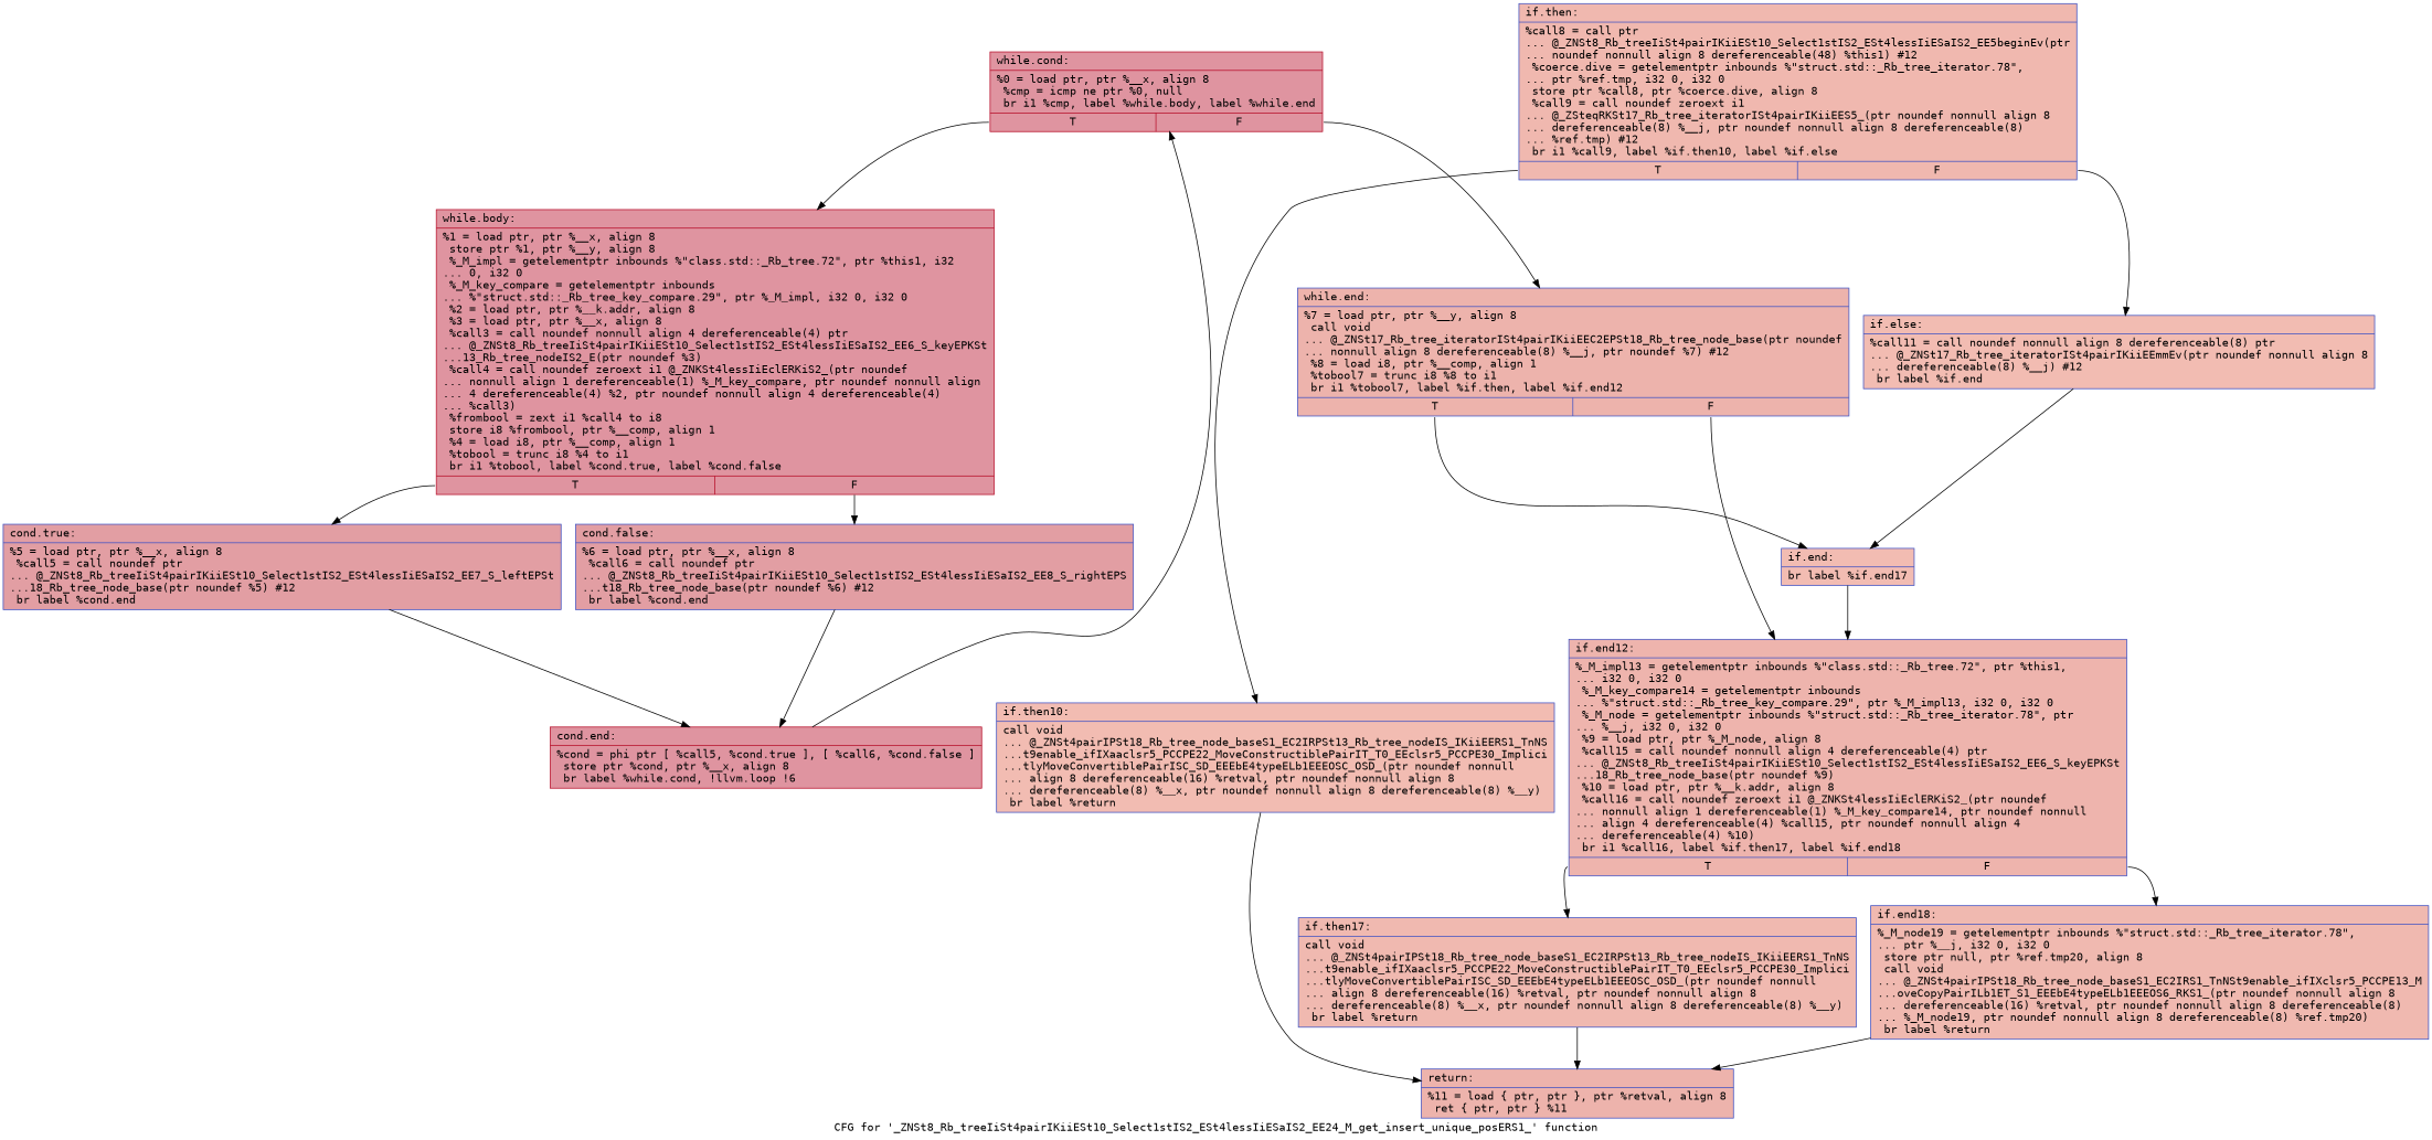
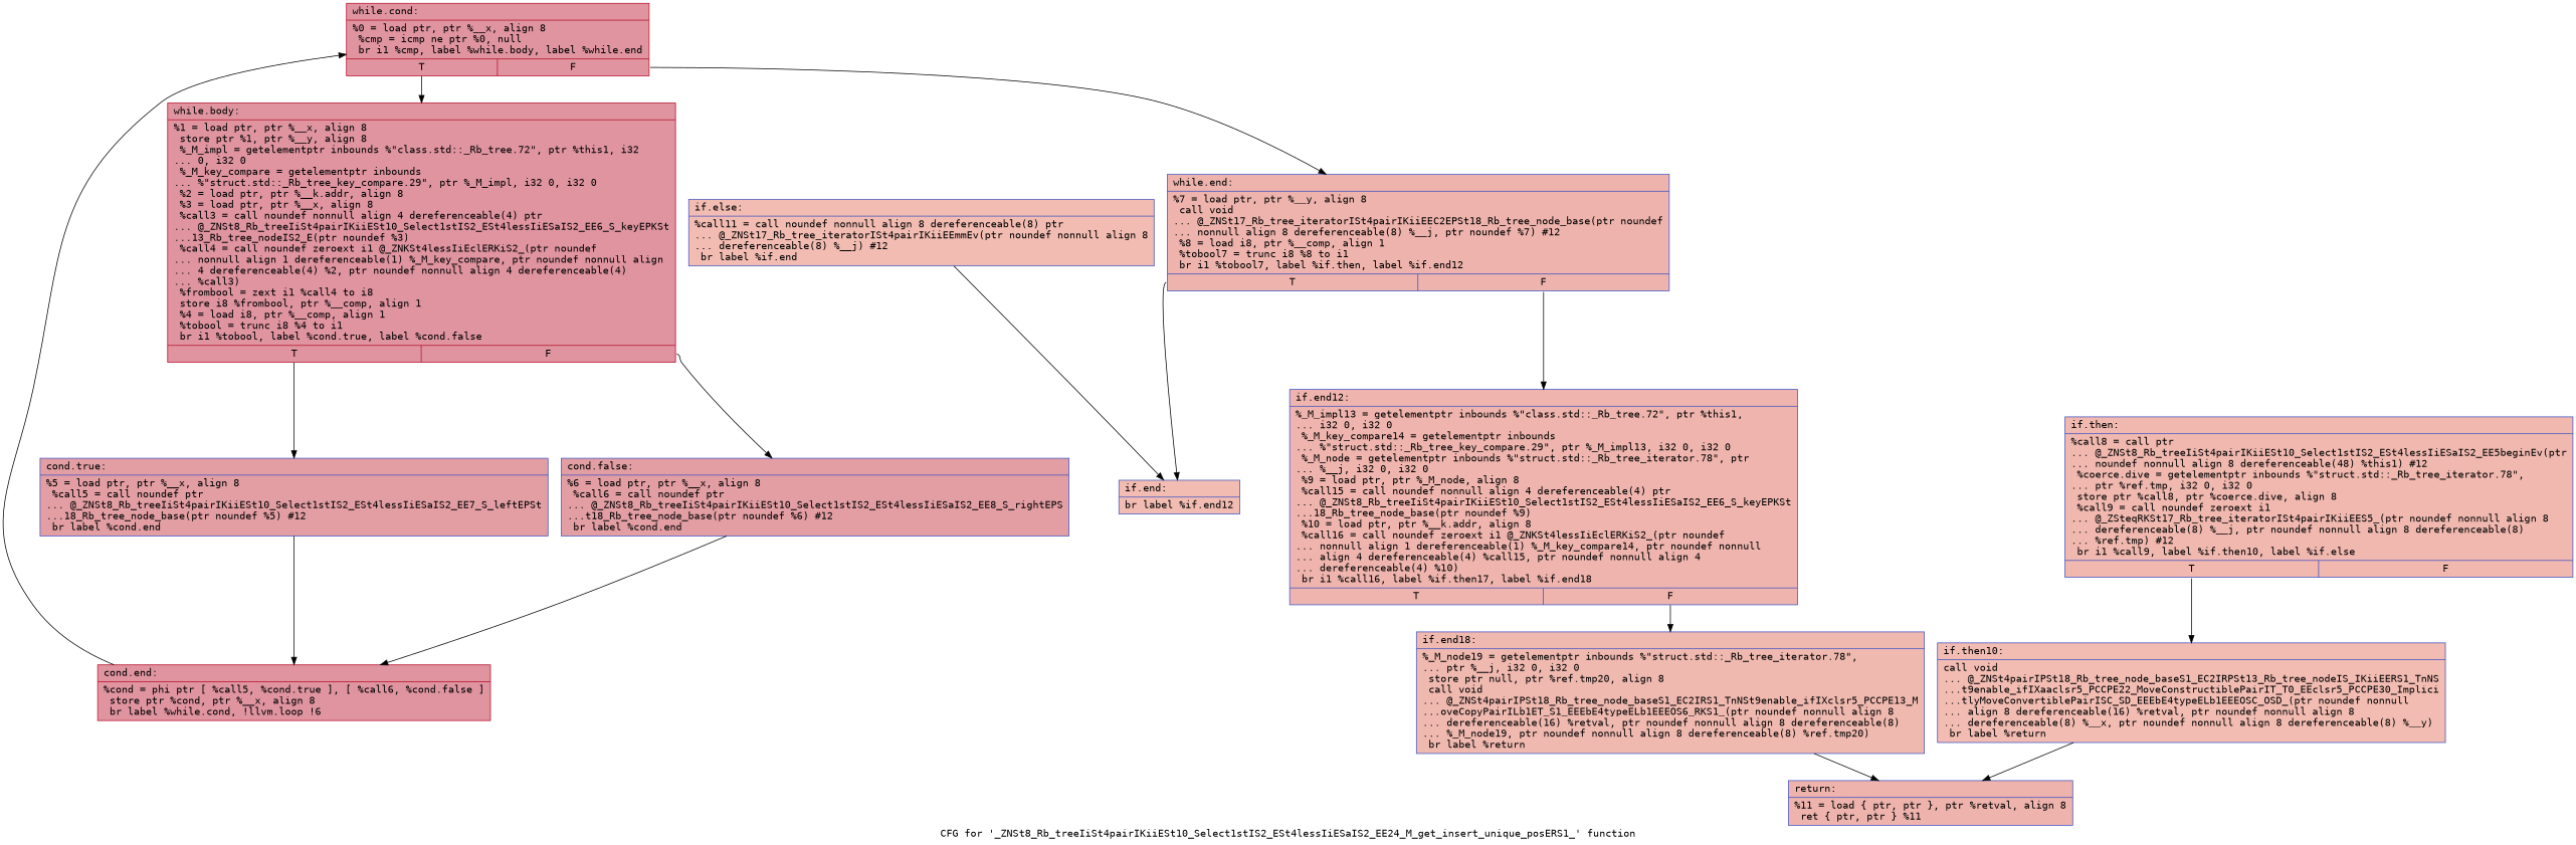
  digraph {
    fontname="DejaVu Sans Mono"
    label="CFG for '_ZNSt8_Rb_treeIiSt4pairIKiiESt10_Select1stIS2_ESt4lessIiESaIS2_EE24_M_get_insert_unique_posERS1_' function"
    node [color="#3d50c3ff" fillcolor="#b70d2870" fontname="DejaVu Sans Mono" shape=record style=filled]
    edge [fontname="DejaVu Sans Mono"]
    n1 [color="#b70d28ff" label="{while.cond:\l|  %0 = load ptr, ptr %__x, align 8\l  %cmp = icmp ne ptr %0, null\l  br i1 %cmp, label %while.body, label %while.end\l|{<s0>T|<s1>F}}"]
    n2 [color="#b70d28ff" label="{while.body:\l|  %1 = load ptr, ptr %__x, align 8\l  store ptr %1, ptr %__y, align 8\l  %_M_impl = getelementptr inbounds %\"class.std::_Rb_tree.72\", ptr %this1, i32\l... 0, i32 0\l  %_M_key_compare = getelementptr inbounds\l... %\"struct.std::_Rb_tree_key_compare.29\", ptr %_M_impl, i32 0, i32 0\l  %2 = load ptr, ptr %__k.addr, align 8\l  %3 = load ptr, ptr %__x, align 8\l  %call3 = call noundef nonnull align 4 dereferenceable(4) ptr\l... @_ZNSt8_Rb_treeIiSt4pairIKiiESt10_Select1stIS2_ESt4lessIiESaIS2_EE6_S_keyEPKSt\l...13_Rb_tree_nodeIS2_E(ptr noundef %3)\l  %call4 = call noundef zeroext i1 @_ZNKSt4lessIiEclERKiS2_(ptr noundef\l... nonnull align 1 dereferenceable(1) %_M_key_compare, ptr noundef nonnull align\l... 4 dereferenceable(4) %2, ptr noundef nonnull align 4 dereferenceable(4)\l... %call3)\l  %frombool = zext i1 %call4 to i8\l  store i8 %frombool, ptr %__comp, align 1\l  %4 = load i8, ptr %__comp, align 1\l  %tobool = trunc i8 %4 to i1\l  br i1 %tobool, label %cond.true, label %cond.false\l|{<s0>T|<s1>F}}"]
    n3 [fillcolor="#d6524470" label="{while.end:\l|  %7 = load ptr, ptr %__y, align 8\l  call void\l... @_ZNSt17_Rb_tree_iteratorISt4pairIKiiEEC2EPSt18_Rb_tree_node_base(ptr noundef\l... nonnull align 8 dereferenceable(8) %__j, ptr noundef %7) #12\l  %8 = load i8, ptr %__comp, align 1\l  %tobool7 = trunc i8 %8 to i1\l  br i1 %tobool7, label %if.then, label %if.end12\l|{<s0>T|<s1>F}}"]
    n4 [fillcolor="#be242e70" label="{cond.true:\l|  %5 = load ptr, ptr %__x, align 8\l  %call5 = call noundef ptr\l... @_ZNSt8_Rb_treeIiSt4pairIKiiESt10_Select1stIS2_ESt4lessIiESaIS2_EE7_S_leftEPSt\l...18_Rb_tree_node_base(ptr noundef %5) #12\l  br label %cond.end\l}"]
    n5 [fillcolor="#be242e70" label="{cond.false:\l|  %6 = load ptr, ptr %__x, align 8\l  %call6 = call noundef ptr\l... @_ZNSt8_Rb_treeIiSt4pairIKiiESt10_Select1stIS2_ESt4lessIiESaIS2_EE8_S_rightEPS\l...t18_Rb_tree_node_base(ptr noundef %6) #12\l  br label %cond.end\l}"]
    n6 [fillcolor="#d8564670" label="{if.end12:\l|  %_M_impl13 = getelementptr inbounds %\"class.std::_Rb_tree.72\", ptr %this1,\l... i32 0, i32 0\l  %_M_key_compare14 = getelementptr inbounds\l... %\"struct.std::_Rb_tree_key_compare.29\", ptr %_M_impl13, i32 0, i32 0\l  %_M_node = getelementptr inbounds %\"struct.std::_Rb_tree_iterator.78\", ptr\l... %__j, i32 0, i32 0\l  %9 = load ptr, ptr %_M_node, align 8\l  %call15 = call noundef nonnull align 4 dereferenceable(4) ptr\l... @_ZNSt8_Rb_treeIiSt4pairIKiiESt10_Select1stIS2_ESt4lessIiESaIS2_EE6_S_keyEPKSt\l...18_Rb_tree_node_base(ptr noundef %9)\l  %10 = load ptr, ptr %__k.addr, align 8\l  %call16 = call noundef zeroext i1 @_ZNKSt4lessIiEclERKiS2_(ptr noundef\l... nonnull align 1 dereferenceable(1) %_M_key_compare14, ptr noundef nonnull\l... align 4 dereferenceable(4) %call15, ptr noundef nonnull align 4\l... dereferenceable(4) %10)\l  br i1 %call16, label %if.then17, label %if.end18\l|{<s0>T|<s1>F}}"]
-   n7 [fillcolor="#e1675170" label="{if.end:\l|  br label %if.end17\l}"]
+   n7 [fillcolor="#e1675170" label="{if.end:\l|  br label %if.end12\l}"]
    n8 [color="#b70d28ff" label="{cond.end:\l|  %cond = phi ptr [ %call5, %cond.true ], [ %call6, %cond.false ]\l  store ptr %cond, ptr %__x, align 8\l  br label %while.cond, !llvm.loop !6\l}"]
    n9 [fillcolor="#dc5d4a70" label="{if.then:\l|  %call8 = call ptr\l... @_ZNSt8_Rb_treeIiSt4pairIKiiESt10_Select1stIS2_ESt4lessIiESaIS2_EE5beginEv(ptr\l... noundef nonnull align 8 dereferenceable(48) %this1) #12\l  %coerce.dive = getelementptr inbounds %\"struct.std::_Rb_tree_iterator.78\",\l... ptr %ref.tmp, i32 0, i32 0\l  store ptr %call8, ptr %coerce.dive, align 8\l  %call9 = call noundef zeroext i1\l... @_ZSteqRKSt17_Rb_tree_iteratorISt4pairIKiiEES5_(ptr noundef nonnull align 8\l... dereferenceable(8) %__j, ptr noundef nonnull align 8 dereferenceable(8)\l... %ref.tmp) #12\l  br i1 %call9, label %if.then10, label %if.else\l|{<s0>T|<s1>F}}"]
    n10 [fillcolor="#e1675170" label="{if.then10:\l|  call void\l... @_ZNSt4pairIPSt18_Rb_tree_node_baseS1_EC2IRPSt13_Rb_tree_nodeIS_IKiiEERS1_TnNS\l...t9enable_ifIXaaclsr5_PCCPE22_MoveConstructiblePairIT_T0_EEclsr5_PCCPE30_Implici\l...tlyMoveConvertiblePairISC_SD_EEEbE4typeELb1EEEOSC_OSD_(ptr noundef nonnull\l... align 8 dereferenceable(16) %retval, ptr noundef nonnull align 8\l... dereferenceable(8) %__x, ptr noundef nonnull align 8 dereferenceable(8) %__y)\l  br label %return\l}"]
    n11 [fillcolor="#e1675170" label="{if.else:\l|  %call11 = call noundef nonnull align 8 dereferenceable(8) ptr\l... @_ZNSt17_Rb_tree_iteratorISt4pairIKiiEEmmEv(ptr noundef nonnull align 8\l... dereferenceable(8) %__j) #12\l  br label %if.end\l}"]
-   n12 [fillcolor="#de614d70" label="{if.then17:\l|  call void\l... @_ZNSt4pairIPSt18_Rb_tree_node_baseS1_EC2IRPSt13_Rb_tree_nodeIS_IKiiEERS1_TnNS\l...t9enable_ifIXaaclsr5_PCCPE22_MoveConstructiblePairIT_T0_EEclsr5_PCCPE30_Implici\l...tlyMoveConvertiblePairISC_SD_EEEbE4typeELb1EEEOSC_OSD_(ptr noundef nonnull\l... align 8 dereferenceable(16) %retval, ptr noundef nonnull align 8\l... dereferenceable(8) %__x, ptr noundef nonnull align 8 dereferenceable(8) %__y)\l  br label %return\l}"]
    n13 [fillcolor="#de614d70" label="{if.end18:\l|  %_M_node19 = getelementptr inbounds %\"struct.std::_Rb_tree_iterator.78\",\l... ptr %__j, i32 0, i32 0\l  store ptr null, ptr %ref.tmp20, align 8\l  call void\l... @_ZNSt4pairIPSt18_Rb_tree_node_baseS1_EC2IRS1_TnNSt9enable_ifIXclsr5_PCCPE13_M\l...oveCopyPairILb1ET_S1_EEEbE4typeELb1EEEOS6_RKS1_(ptr noundef nonnull align 8\l... dereferenceable(16) %retval, ptr noundef nonnull align 8 dereferenceable(8)\l... %_M_node19, ptr noundef nonnull align 8 dereferenceable(8) %ref.tmp20)\l  br label %return\l}"]
    n14 [fillcolor="#d6524470" label="{return:\l|  %11 = load \{ ptr, ptr \}, ptr %retval, align 8\l  ret \{ ptr, ptr \} %11\l}"]
    n1 -> n2 [tailport=s0]
    n1 -> n3 [tailport=s1]
    n2 -> n4 [tailport=s0]
    n2 -> n5 [tailport=s1]
    n3 -> n6 [tailport=s1]
    n3 -> n7 [tailport=s0]
    n4 -> n8
    n5 -> n8
-   n6 -> n12 [tailport=s0]
    n6 -> n13 [tailport=s1]
-   n7 -> n6
    n8 -> n1
    n9 -> n10 [tailport=s0]
-   n9 -> n11 [tailport=s1]
    n10 -> n14
    n11 -> n7
-   n12 -> n14
    n13 -> n14
  }
